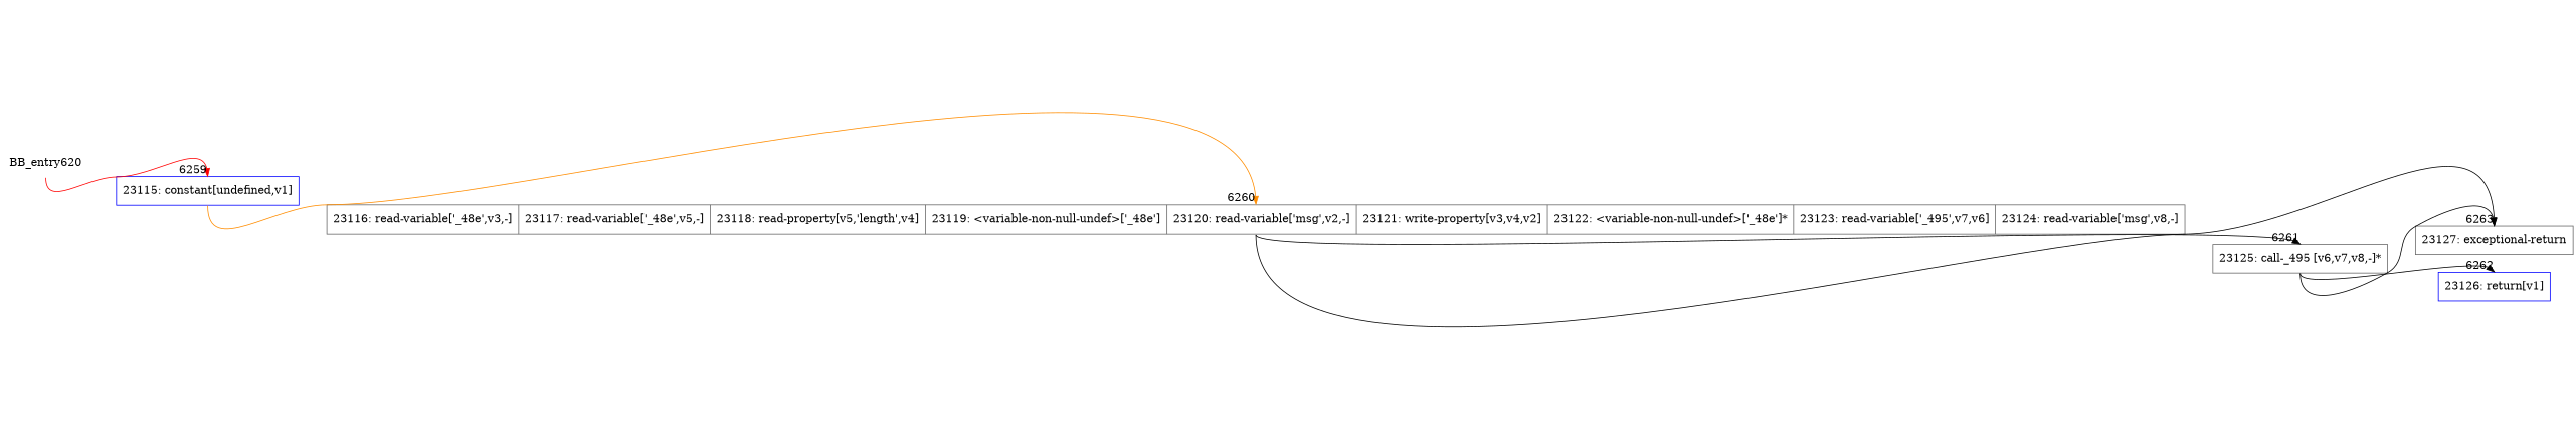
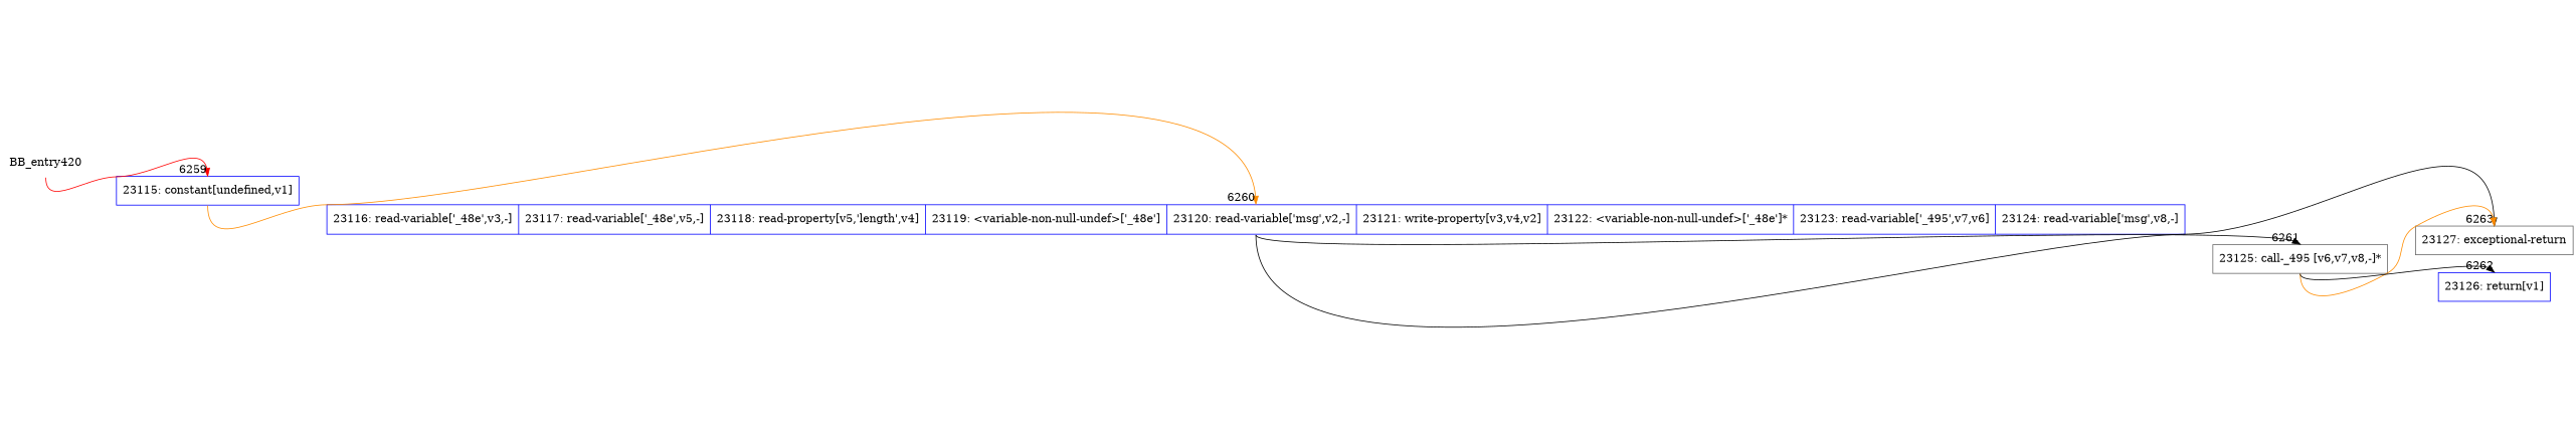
  digraph {
    rankdir=LR
    node [color=blue shape=record]
    edge [color=black headport=n tailport=s]
-   BB_entry420 [color=deeppink shape=none label=BB_entry620]
+   BB_entry420 [color=deeppink shape=none]
    n2 [label="{23115: constant[undefined,v1]}"]
-   n3 [color=gray40 label="{23116: read-variable['_48e',v3,-]|23117: read-variable['_48e',v5,-]|23118: read-property[v5,'length',v4]|23119: \<variable-non-null-undef\>['_48e']|23120: read-variable['msg',v2,-]|23121: write-property[v3,v4,v2]|23122: \<variable-non-null-undef\>['_48e']*|23123: read-variable['_495',v7,v6]|23124: read-variable['msg',v8,-]}"]
+   n3 [label="{23116: read-variable['_48e',v3,-]|23117: read-variable['_48e',v5,-]|23118: read-property[v5,'length',v4]|23119: \<variable-non-null-undef\>['_48e']|23120: read-variable['msg',v2,-]|23121: write-property[v3,v4,v2]|23122: \<variable-non-null-undef\>['_48e']*|23123: read-variable['_495',v7,v6]|23124: read-variable['msg',v8,-]}"]
    n4 [color=gray40 label="{23125: call-_495 [v6,v7,v8,-]*}"]
    n5 [color=gray40 label="{23127: exceptional-return}"]
    n6 [label="{23126: return[v1]}"]
    BB_entry420 -> n2 [color=red headlabel="    6259"]
    n2 -> n3 [color=darkorange headlabel="      6260"]
    n3 -> n4 [headlabel="      6261"]
    n3 -> n5 [headlabel="      6263"]
-   n4 -> n5
+   n4 -> n5 [color=darkorange]
    n4 -> n6 [headlabel="      6262"]
  }
